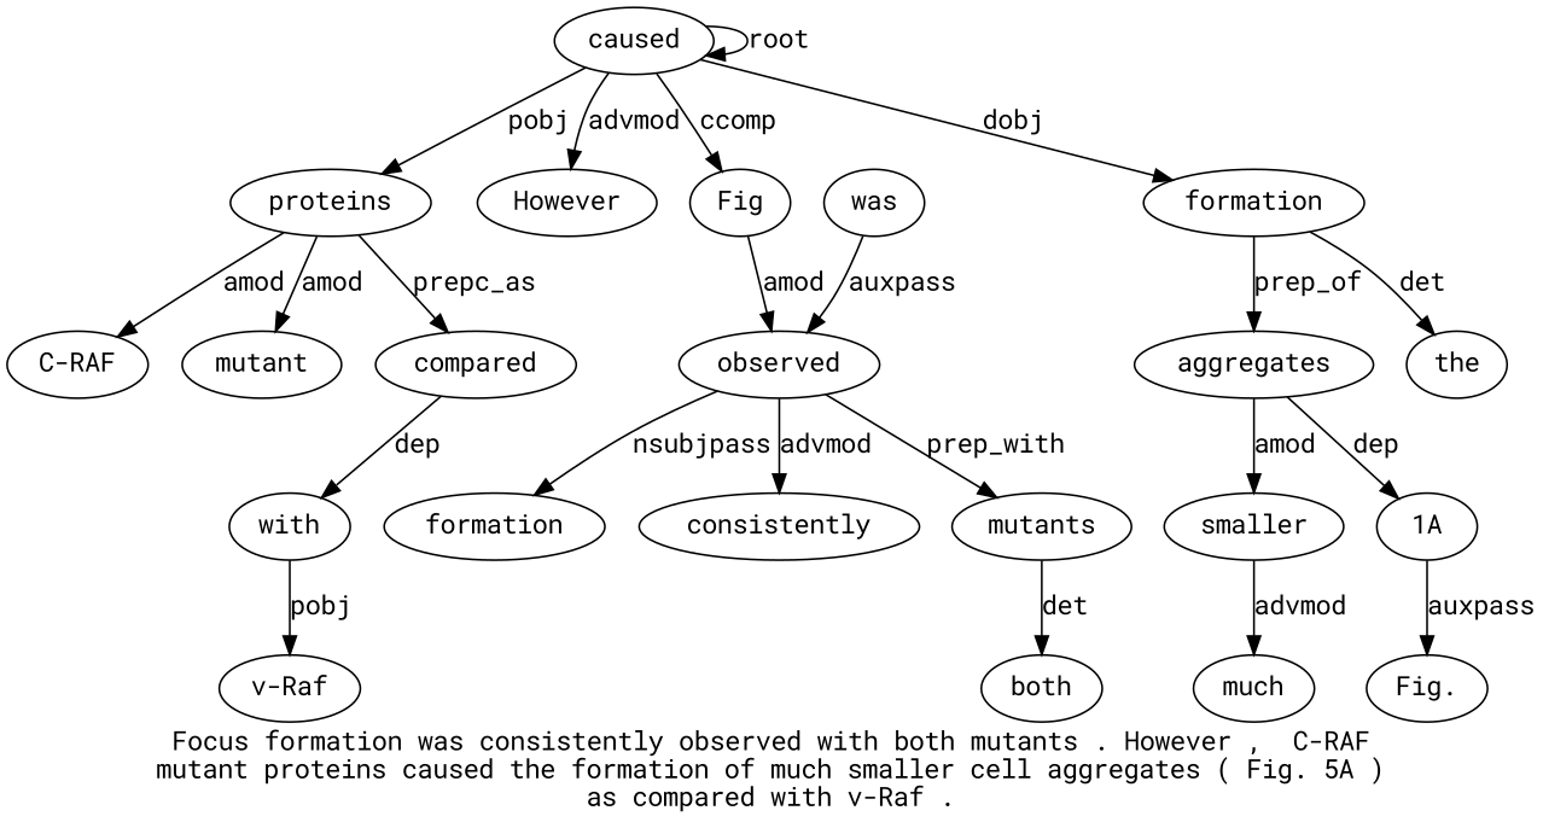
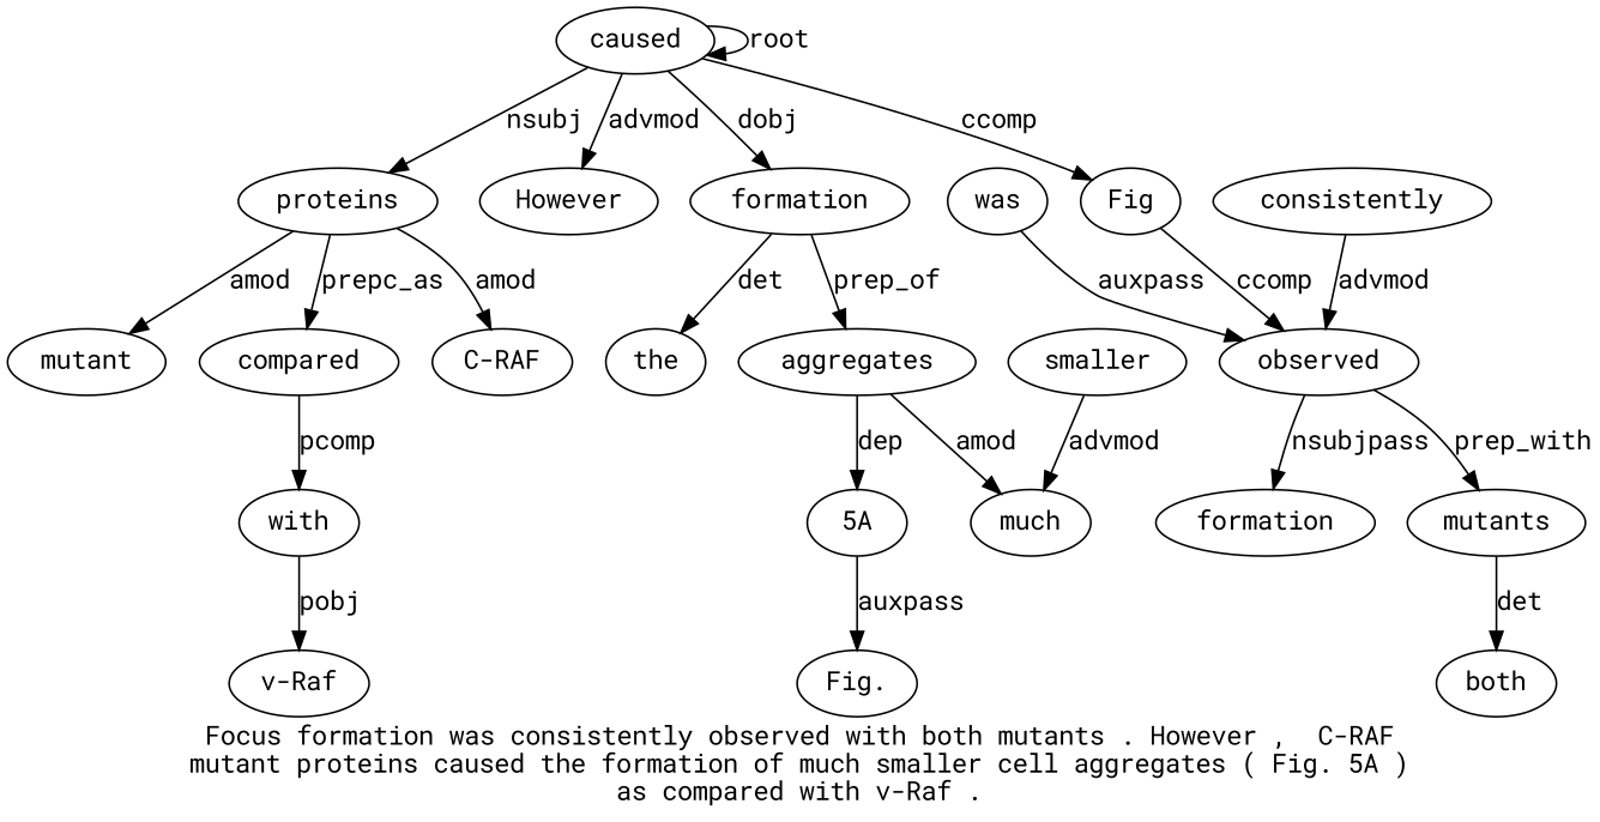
  digraph {
    fontname="Roboto Mono"
    label="Focus formation was consistently observed with both mutants . However ,  C-RAF\nmutant proteins caused the formation of much smaller cell aggregates ( Fig. 5A )\nas compared with v-Raf ."
    node [fillcolor=white fontname="Roboto Mono" style=filled]
    edge [fontname="Roboto Mono"]
    n1 [label=caused]
    n2 [label=Fig]
    n3 [label=However]
    n4 [label=proteins]
    n5 [label=formation]
    n6 [label=observed]
    n7 [label=compared]
    n8 [label="C-RAF"]
    n9 [label=mutant]
    n10 [label=the]
    n11 [label=aggregates]
    n12 [label=with]
    n13 [label=formation]
    n14 [label=consistently]
    n15 [label=mutants]
    n16 [label=was]
    n17 [label=both]
    n18 [label=smaller]
-   n19 [label="1A"]
+   n19 [label="5A"]
    n20 [label=much]
    n21 [label="Fig."]
    n22 [label="v-Raf"]
    n1 -> n1 [label=root]
    n1 -> n2 [label=ccomp]
    n1 -> n3 [label=advmod]
-   n1 -> n4 [label=pobj]
+   n1 -> n4 [label=nsubj]
    n1 -> n5 [label=dobj]
-   n2 -> n6 [label=amod]
+   n2 -> n6 [label=ccomp]
    n4 -> n7 [label=prepc_as]
    n4 -> n8 [label=amod]
    n4 -> n9 [label=amod]
    n5 -> n10 [label=det]
    n5 -> n11 [label=prep_of]
    n6 -> n13 [label=nsubjpass]
-   n6 -> n14 [label=advmod]
+   n14 -> n6 [label=advmod]
    n6 -> n15 [label=prep_with]
-   n7 -> n12 [label=dep]
-   n11 -> n18 [label=amod]
+   n7 -> n12 [label=pcomp]
+   n11 -> n20 [label=amod]
    n11 -> n19 [label=dep]
    n12 -> n22 [label=pobj]
    n15 -> n17 [label=det]
    n16 -> n6 [label=auxpass]
    n18 -> n20 [label=advmod]
    n19 -> n21 [label=auxpass]
  }
